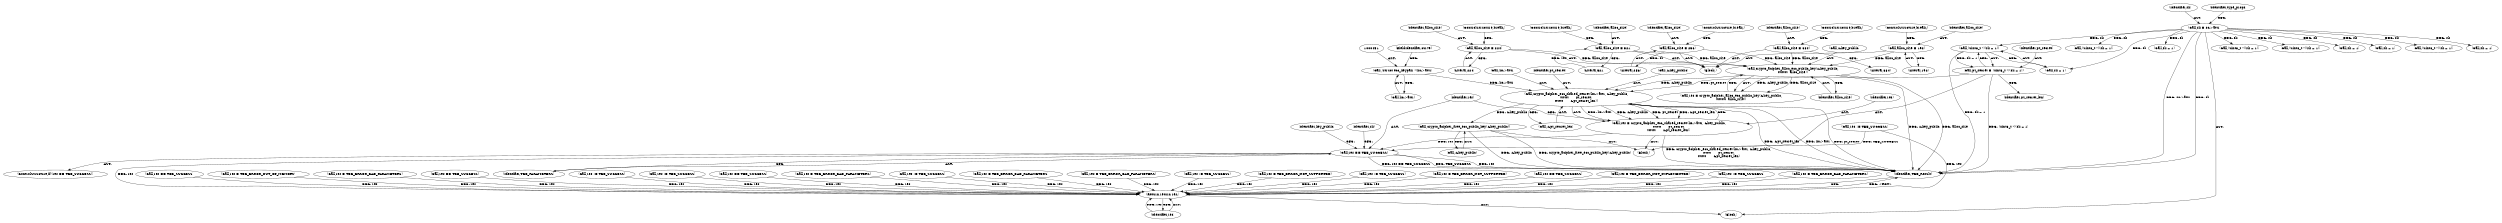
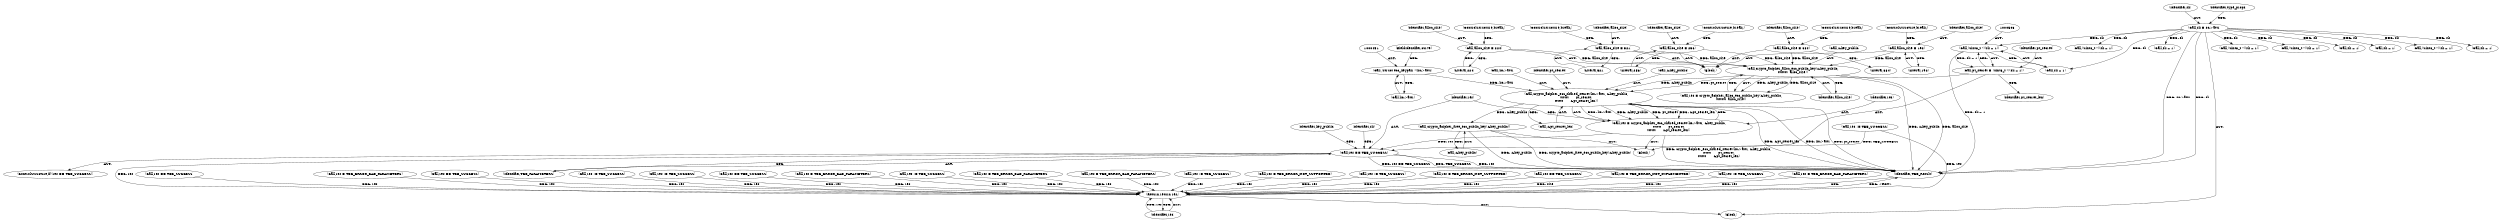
  digraph {
    n1 [label="(Call,crypto_acipher_ecc_shared_secret(ko->attr, &key_public,\n\t\t\t\t\t\t       pt_secret,\n\t\t\t\t\t\t       &pt_secret_len))"]
    n2 [label="(Call,res = crypto_acipher_ecc_shared_secret(ko->attr, &key_public,\n\t\t\t\t\t\t       pt_secret,\n\t\t\t\t\t\t       &pt_secret_len))"]
    n3 [label="(Call,crypto_acipher_free_ecc_public_key(&key_public))"]
    n4 [label="(Identifier,TEE_Result)"]
    n5 [label="(Call,&pt_secret_len)"]
    n6 [label="(Block,)"]
    n7 [label="(Call,res == TEE_SUCCESS)"]
    n8 [label="(Call,&key_public)"]
    n9 [label="(Return,return res;)"]
    n10 [label="(Call,(struct ecc_keypair *)ko->attr)"]
    n11 [label="(Call,ko->attr)"]
    n12 [label="(Call,crypto_acipher_alloc_ecc_public_key(&key_public,\n\t\t\t\t\t\t\t  alloc_size))"]
    n13 [label="(Identifier,alloc_size)"]
    n14 [label="(Call,res = crypto_acipher_alloc_ecc_public_key(&key_public,\n\t\t\t\t\t\t\t  alloc_size))"]
    n15 [label="(Call,alloc_size = 224)"]
    n16 [label="(Literal,224)"]
    n17 [label="(Block,)"]
    n18 [label="(Call,alloc_size = 521)"]
    n19 [label="(Literal,521)"]
    n20 [label="(Call,alloc_size = 256)"]
    n21 [label="(Literal,256)"]
    n22 [label="(Call,alloc_size = 384)"]
    n23 [label="(Literal,384)"]
    n24 [label="(Call,alloc_size = 192)"]
    n25 [label="(Literal,192)"]
    n26 [label="(Call,pt_secret = (uint8_t *)(sk + 1))"]
    n27 [label="(Call,(uint8_t *)(sk + 1))"]
    n28 [label="(Identifier,pt_secret_len)"]
    n29 [label="(Call,sk + 1)"]
    n30 [label="(Call,sk = so->attr)"]
    n31 [label="(Call,(uint8_t *)(sk + 1))"]
    n32 [label="(Call,(uint8_t *)(sk + 1))"]
    n33 [label="(Call,sk + 1)"]
    n34 [label="(Call,sk + 1)"]
    n35 [label="(Call,(uint8_t *)(sk + 1))"]
    n36 [label="(Call,sk + 1)"]
    n37 [label="(Block,)"]
    n38 [label="(Call,(uint8_t *)(sk + 1))"]
    n39 [label="(Call,sk + 1)"]
    n40 [label="(Identifier,TEE_PARAMETERS)"]
    n41 [label="(ControlStructure,if (res == TEE_SUCCESS))"]
    n42 [label="(Identifier,res)"]
    n43 [label="(Call,res == TEE_SUCCESS)"]
-   n44 [label="(Call,res = TEE_ERROR_OUT_OF_MEMORY)"]
    n45 [label="(Identifier,sk)"]
    n46 [label="(Call,&key_public)"]
    n47 [label="(ControlStructure,break;)"]
    n48 [label="(Identifier,alloc_size)"]
    n49 [label="(Call,res = TEE_ERROR_BAD_PARAMETERS)"]
    n50 [label="(Call,ko->attr)"]
    n51 [label="(Call,res == TEE_SUCCESS)"]
    n52 [label="(Identifier,alloc_size)"]
    n53 [label="(Call,res != TEE_SUCCESS)"]
    n54 [label="(Call,res != TEE_SUCCESS)"]
    n55 [label="(ControlStructure,break;)"]
    n56 [label="(Identifier,pt_secret)"]
    n57 [label="(Call,res != TEE_SUCCESS)"]
    n58 [label="(Call,res == TEE_SUCCESS)"]
    n59 [label="(Identifier,alloc_size)"]
    n60 [label="(Call,res = TEE_ERROR_BAD_PARAMETERS)"]
    n61 [label="(Call,res != TEE_SUCCESS)"]
    n62 [label="(Identifier,pt_secret)"]
    n63 [label="(Call,&key_public)"]
    n64 [label="(ControlStructure,break;)"]
    n65 [label="(Call,res = TEE_ERROR_BAD_PARAMETERS)"]
    n66 [label="(FieldIdentifier,curve)"]
    n67 [label="(Call,res = TEE_ERROR_BAD_PARAMETERS)"]
    n68 [label="(Identifier,sk)"]
    n69 [label="(Identifier,res)"]
    n70 [label="(Identifier,alloc_size)"]
    n71 [label="(ControlStructure,break;)"]
    n72 [label="(Call,res != TEE_SUCCESS)"]
    n73 [label="(Call,res = TEE_ERROR_NOT_SUPPORTED)"]
    n74 [label="(Call,res != TEE_SUCCESS)"]
    n75 [label="(Identifier,res)"]
    n76 [label="(ControlStructure,break;)"]
    n77 [label="(Identifier,type_props)"]
    n78 [label="(Call,res = TEE_ERROR_NOT_SUPPORTED)"]
    n79 [label="(Identifier,key_public)"]
    n80 [label="(Identifier,alloc_size)"]
    n81 [label="(Call,res == TEE_SUCCESS)"]
    n82 [label="(Call,res = TEE_ERROR_NOT_IMPLEMENTED)"]
    n83 [label="(Call,res != TEE_SUCCESS)"]
    n84 [label="(Call,res = TEE_ERROR_BAD_PARAMETERS)"]
    1000451
+   1000503
    n1 -> n2 [label="AST: "]
    n1 -> n2 [label="DDG: ko->attr"]
    n1 -> n2 [label="DDG: &key_public"]
    n1 -> n2 [label="DDG: pt_secret"]
    n1 -> n2 [label="DDG: &pt_secret_len"]
    n1 -> n3 [label="DDG: &key_public"]
    n1 -> n4 [label="DDG: pt_secret"]
    n1 -> n4 [label="DDG: ko->attr"]
    n1 -> n4 [label="DDG: &pt_secret_len"]
    n1 -> n5 [label="CFG: "]
    n2 -> n1 [label="CFG: "]
    n2 -> n4 [label="DDG: crypto_acipher_ecc_shared_secret(ko->attr, &key_public,\n\t\t\t\t\t\t       pt_secret,\n\t\t\t\t\t\t       &pt_secret_len)"]
    n2 -> n6 [label="AST: "]
    n2 -> n7 [label="DDG: res"]
    n3 -> n4 [label="DDG: &key_public"]
    n3 -> n4 [label="DDG: crypto_acipher_free_ecc_public_key(&key_public)"]
    n3 -> n6 [label="AST: "]
    n3 -> n8 [label="CFG: "]
    n4 -> n9 [label="CFG: "]
    n5 -> n1 [label="AST: "]
    n7 -> n4 [label="DDG: res"]
    n7 -> n4 [label="DDG: res == TEE_SUCCESS"]
    n7 -> n4 [label="DDG: TEE_SUCCESS"]
    n7 -> n9 [label="DDG: res"]
    n7 -> n40 [label="CFG: "]
    n7 -> n41 [label="AST: "]
    n8 -> n3 [label="AST: "]
    n9 -> n4 [label="DDG: <RET>"]
    n9 -> n37 [label="AST: "]
    n9 -> n42 [label="CFG: "]
    n10 -> n1 [label="DDG: ko->attr"]
    n10 -> n11 [label="CFG: "]
    n11 -> n10 [label="AST: "]
    n12 -> n1 [label="DDG: &key_public"]
    n12 -> n4 [label="DDG: &key_public"]
    n12 -> n4 [label="DDG: alloc_size"]
    n12 -> n13 [label="CFG: "]
    n12 -> n14 [label="AST: "]
    n12 -> n14 [label="DDG: &key_public"]
    n12 -> n14 [label="DDG: alloc_size"]
    n13 -> n12 [label="AST: "]
    n14 -> n12 [label="CFG: "]
    n15 -> n12 [label="DDG: alloc_size"]
    n15 -> n16 [label="CFG: "]
    n15 -> n17 [label="AST: "]
-   n16 -> n15 [label="AST: "]
+   n16 -> n15 [label="DDG: "]
    n18 -> n12 [label="DDG: alloc_size"]
    n18 -> n17 [label="AST: "]
    n18 -> n19 [label="CFG: "]
-   n19 -> n18 [label="DDG: res"]
+   n19 -> n18 [label="AST: "]
    n20 -> n12 [label="DDG: alloc_size"]
    n20 -> n17 [label="AST: "]
-   n20 -> n21 [label="DDG: sk"]
+   n20 -> n21 [label="CFG: "]
    n21 -> n20 [label="AST: "]
    n22 -> n12 [label="DDG: alloc_size"]
    n22 -> n17 [label="AST: "]
    n22 -> n23 [label="CFG: "]
    n24 -> n12 [label="DDG: alloc_size"]
    n24 -> n17 [label="AST: "]
    n24 -> n25 [label="CFG: "]
    n25 -> n24 [label="AST: "]
    n26 -> n1 [label="DDG: pt_secret"]
-   n26 -> n4 [label="DDG: (uint8_t *)(sk + 1)"]
    n26 -> n6 [label="AST: "]
    n26 -> n27 [label="CFG: "]
    n26 -> n28 [label="CFG: "]
    n27 -> n4 [label="DDG: sk + 1"]
    n27 -> n26 [label="AST: "]
    n27 -> n26 [label="DDG: sk + 1"]
    n27 -> n29 [label="CFG: "]
    n29 -> n27 [label="AST: "]
    n30 -> n4 [label="DDG: so->attr"]
    n30 -> n4 [label="DDG: sk"]
    n30 -> n27 [label="DDG: sk"]
    n30 -> n29 [label="DDG: sk"]
    n30 -> n31 [label="DDG: sk"]
    n30 -> n32 [label="DDG: sk"]
    n30 -> n33 [label="DDG: sk"]
    n30 -> n34 [label="DDG: sk"]
    n30 -> n35 [label="DDG: sk"]
    n30 -> n36 [label="DDG: sk"]
    n30 -> n37 [label="AST: "]
    n30 -> n38 [label="DDG: sk"]
    n30 -> n39 [label="DDG: sk"]
    n40 -> n7 [label="AST: "]
    n42 -> n9 [label="AST: "]
    n42 -> n9 [label="DDG: res"]
    n43 -> n9 [label="DDG: res"]
-   n44 -> n9 [label="DDG: res"]
    n45 -> n30 [label="AST: "]
    n46 -> n12 [label="AST: "]
    n47 -> n18 [label="CFG: "]
    n48 -> n20 [label="AST: "]
    n49 -> n9 [label="DDG: res"]
    n50 -> n1 [label="AST: "]
    n51 -> n9 [label="DDG: res"]
    n52 -> n22 [label="AST: "]
    n53 -> n7 [label="DDG: TEE_SUCCESS"]
    n53 -> n9 [label="DDG: res"]
    n54 -> n9 [label="DDG: res"]
    n55 -> n24 [label="CFG: "]
    n56 -> n1 [label="AST: "]
    n57 -> n9 [label="DDG: res"]
    n58 -> n9 [label="DDG: res"]
    n59 -> n15 [label="AST: "]
    n60 -> n9 [label="DDG: res"]
    n61 -> n9 [label="DDG: res"]
    n62 -> n26 [label="AST: "]
    n63 -> n1 [label="AST: "]
    n64 -> n20 [label="CFG: "]
    n65 -> n9 [label="DDG: res"]
    n66 -> n10 [label="CFG: "]
    n67 -> n9 [label="DDG: res"]
    n68 -> n7 [label="CFG: "]
    n69 -> n2 [label="AST: "]
    n70 -> n24 [label="AST: "]
    n71 -> n22 [label="CFG: "]
    n72 -> n9 [label="DDG: res"]
    n73 -> n9 [label="DDG: res"]
    n74 -> n9 [label="DDG: res"]
    n75 -> n2 [label="CFG: "]
    n75 -> n7 [label="AST: "]
    n76 -> n15 [label="CFG: "]
    n77 -> n30 [label="CFG: "]
    n78 -> n9 [label="DDG: res"]
    n79 -> n7 [label="CFG: "]
    n80 -> n18 [label="AST: "]
    n81 -> n9 [label="DDG: res"]
-   n82 -> n9 [label="DDG: res"]
+   n82 -> n9 [label="DDG: size"]
    n83 -> n9 [label="DDG: res"]
    n84 -> n9 [label="DDG: res"]
    1000451 -> n10 [label="AST: "]
+   1000503 -> n27 [label="AST: "]
  }
